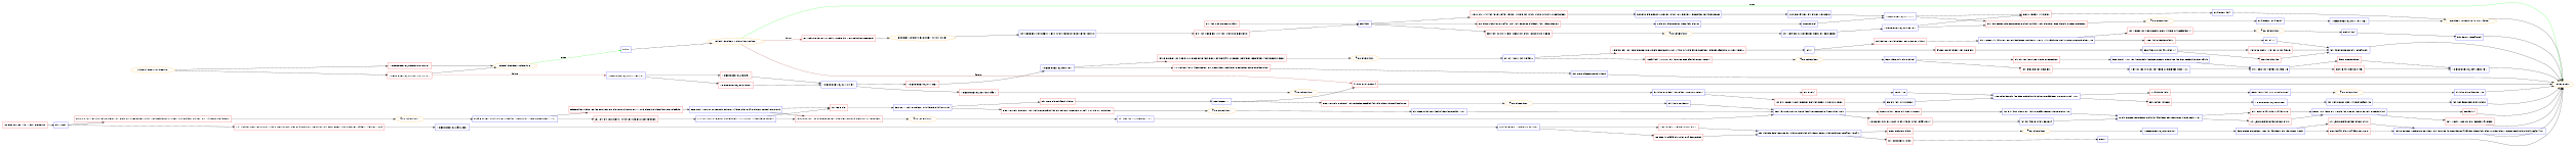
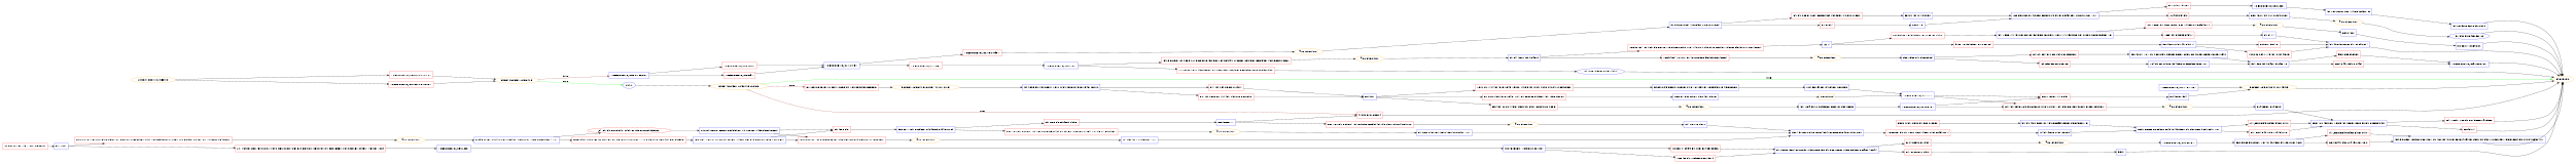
  digraph {
    fontname="DejaVu Sans"
    rankdir=LR
    node [color=blue fontname="DejaVu Sans" shape=box]
    edge [fontname="DejaVu Sans"]
    "AoiRank1Convo4 begins." [color=orange shape=""]
    n2 [color=red label="<RETRO_EMOJI_COOLARMSUP>"]
    n3 [color=red label="<RETRO_EMOJI_HAPPYARMSUP>"]
    n4 [color=orange label="Check boolean AoiBoring" shape=""]
-   n5 [label=Huhu]
+   n5 [label=Huhu shape=ellipse]
    n6 [label="<RETRO_EMOJI_THUMBSUP>"]
    n7 [color=orange label="Check boolean AoiBoringApology" shape=""]
    n8 [color=red label="<RETRO_EMOJI_AOICAT>"]
    n9 [color=red label="<RETRO_EMOJI_DOG>"]
    "Chat ends." [color=orange shape=""]
    n11 [color=red label="Du nehme sauer zu sein. Habe ich was Falsches gesagt?"]
    n12 [color=red label="[Nicht antworten.]"]
    n13 [color=red label="Ist das sowas wie ... ein Predasit?"]
    n14 [label="ein was?"]
    n15 [label="<RETRO_EMOJI_AWHUG>"]
    n16 [color=orange label="Boolean AoiBoringApology is now true." shape=""]
    n17 [color=red label="Stimmt. Du kennst keine Tiere von Deimos. Predasiten sind wie befallene Hunden mit großen Ohren. Du würdest sie lieben."]
    n18 [color=red label="Ah, richtig. Das kennst du nicht. Das ist ein Tier auf Deimos. Zerbrich dir deswegen nicht deinen süßen, kleinen Kopf."]
    n19 [color=red label="<RETRO_EMOJI_TWOHUGS>"]
    n20 [color=red label="<RETRO_EMOJI_KNIFE>"]
    n21 [label="ich habe es nicht gern wenn mich jemand langweilig nennt."]
    n22 [color=orange label="+10 Chemistry" shape=""]
    n23 [label="<RETRO_EMOJI_GLARE>"]
    n24 [color=orange label="+10 Chemistry" shape=""]
    n25 [label="<RETRO_EMOJI_OHNO>"]
    n26 [color=red label="Oh, ich habe es wirklich nicht so gemeint."]
    n27 [color=red label="Ok, ich nehme es zurück."]
    n28 [label="große ohren sind immer niedlich! siehst du viele predasiten? ^_^"]
    n29 [label="mal langsam, weltraumcowboy"]
    n30 [label="du bist gut bei virtuellen umarmungen!"]
    n31 [color=red label="Nur einer kann überleben. Du oder dein pelziger Begleiter. Entscheide dich."]
    n32 [color=red label="Keine Sorge! Ich habe nur grad eine leckere Mahlzeit für unseren pelzigen Begleiter kleingeschnitten."]
    n33 [label="ehrlich?"]
    n34 [color=red label="Eigentlich nicht. Es ist schwer, an sie ranzukommen ... und sie sind ziemlich gewalttätig."]
-   n35 [color=red label="Ja! Ich bin gut darin, mich an sie anzuschleichen."]
+   n35 [color=red label="Ja! Ich bin gut darin, mich an sie anzuschleichen." shape=ellipse]
    n36 [color=red label="Was ist ein Weltraumcowboy?"]
    n37 [color=red label="Ist das in 1999 ein Tier auf der Erde?"]
    n38 [color=red label="Ich bin sogar noch besser bei richtigen Umarmungen."]
    n39 [color=red label="Du auch!"]
-   n40 [label="Ich mag dieses Spiel nicht!"]
+   n40 [label="Ich mag dieses Spiel nicht!" shape=ellipse]
    n41 [color=orange label="+10 Chemistry" shape=""]
    n42 [color=red label="Ehrlich, tut mir leid, dass ich dich verstimmt habe."]
    n43 [color=red label="Du bist nicht langweilig, Aoi. Ich dachte einfach, ich wäre clever."]
    n44 [color=red label="Wenn du wirklich langweilig wärst, würde ich mich nicht mit dir unterhalten."]
    n45 [label="sag mal, warum musst du einem wilden tier auf Deimos nahe kommen?"]
    n46 [label="uuund warum genau schleichen wir uns an wilde tiere heran?"]
    n47 [label="ah richtig das kennst du nicht zerbrich dir deswegen nicht deinen großen kopf ;)"]
    n48 [label="da bin ich mir sicher!"]
    n49 [label="oooh <3"]
    n50 [label="oh ok! kann ich helfen?"]
    n51 [color=orange label="+10 Chemistry" shape=""]
    n52 [label="naja du bist schon ziemlich clever"]
    n53 [label="scheint die geschworenen sind von deiner verteidigung überzeugt"]
    n54 [color=red label="Ich jage sie."]
    n55 [color=red label="Naturschutz. Ich arbeite daran, die Tierwelt auf Deimos zu erhalten."]
-   n56 [color=red label="Dem geht an dich."]
+   n56 [color=red label="Punkt geht an dich."]
    n57 [color=red label="Ok, entspann dich."]
    n58 [label="was glaubst du ist das geheimnis einer perfekten umarmung? ^_^"]
    n59 [color=red label="Vergiss es! Ich hab die ganze Arbeit gemacht und willst mir die Ehre stehlen, dieses Gericht zu servieren?"]
    n60 [color=red label="Natürlich! Nur zu, du kannst das Gericht servieren!"]
    n61 [label="ich weiß es zu schätzen dass du das sagst"]
-   n62 [label=manchmal]
+   n62 [color=orange label=manchmal]
    n63 [label="und gewähren dir einen neustart"]
    n64 [label="das es ... ein problem mit überbevölkerung?"]
    n65 [color=orange label="+10 Chemistry" shape=""]
    n66 [color=orange label="+10 Chemistry" shape=""]
    n67 [label="gern!"]
    n68 [color=red label="Ein toller Körper."]
    n69 [color=red label="Aufrichtigkeit."]
    n70 [label="oh :("]
    n71 [color=orange label="+10 Chemistry" shape=""]
    n72 [label="<RETRO_EMOJI_HAPPY2>"]
    n73 [label="<RETRO_EMOJI_WINK>"]
    n74 [color=red label="Ich mag sie einfach nicht."]
    n75 [color=red label="Das war ein Scherz. Ich nehme tatsächlich an einem Programm teil, um sie zu erhalten."]
    n76 [label="oh! das ist wunderbar ^_^"]
    n77 [label="<RETRO_EMOJI_HAPPY2>"]
    n78 [label="<RETRO_EMOJI_STARE>"]
    n79 [label="Dem kann ich nur zustimmen!"]
    n80 [color=red label="Schlechte Neuigkeiten. Er mag es nicht."]
    n81 [color=red label="Gute Neuigkeiten. Er mag es!"]
    n82 [label="das wäre mir eine ehre!"]
    n83 [color=red label="Dann reden wir bald?"]
    n84 [color=red label="Oh, ich sehe Aois Emoticons sind zurück. Ich glaube, das ist ein gutes Zeichen."]
    n85 [label=oookaaaayyy]
    n86 [color=orange label="+10 Chemistry" shape=""]
    n87 [label="das könnte meine neue lieblingstatsache über dich sein"]
    n88 [label="das erste emoticon war im übrigen ein daumen hoch"]
    n89 [label="ich nehme an das würde helfen, ja"]
    n90 [color=orange label="+10 Chemistry" shape=""]
    n91 [label="ich wette wir können etwas leckeres zaubern wenn wir nächste mal zusammenarbeiten <3"]
    n92 [label="das freut mich für dich :')"]
    n93 [color=red label="Ich glaube, er mag es."]
    n94 [color=red label="Oh oh. Er kann es nicht ausstehen."]
    n95 [label="auf jeden fall!"]
    n96 [color=orange label="+10 Chemistry" shape=""]
    n97 [color=red label="Das war ein Scherz! Ich erhalte tatsächlich die Tierwelt auf Deimos."]
    n98 [label="ah hast mich erwischt! das ist schön ^_^"]
    n99 [color=red label="Freut mich, dass dir das zusagt."]
    n100 [color=red label="Warte ab, bis du noch mehr über mich erfährst ;)"]
    n101 [color=red label="Danke für die Aufklärung. LOL."]
    n102 [color=red label="Ah. Jetzt ergibt alles einen Sinn."]
    n103 [label="ich schätze deine einsicht!"]
-   n104 [label="du bist eine freude <3"]
+   n104 [label="du bist eine freude <3" shape=ellipse]
    n105 [color=red label="Ich wette, du hast recht. Das würde mir gefallen :)"]
    n106 [color=red label="Nee, ich arbeite allein."]
-   n107 [color=red label="Danke, danke."]
+   n107 [color=red label="Scherz, danke."]
    n108 [color=red label="Nicht so sehr, wie ich mich freue."]
    n109 [label="weil du es mit soviel liebe zubereitet hast ^_^"]
    n110 [label="das ist ok ^_^ du hast dein bestes getan oder? es ist der gedanke der zählt"]
    n111 [color=orange label="Boolean AoiBoring is now false." shape=""]
    n112 [label="auf jeden. auf bald!"]
    n113 [color=orange label="+10 Chemistry" shape=""]
    n114 [label="ich bin froh dass du keine gefährdeten tiere jagst <3"]
    n115 [label="lol ich freue mich darauf"]
    n116 [label="keine sorge, weltraumcowboy. du kannst immer darauf zählen dass ich die wunder der vergangenheit mit dir teile ^_^"]
    n117 [color=orange label="+10 Chemistry" shape=""]
    n118 [label="oh ok :')"]
    n119 [label="ich überlasse es dir, chefkoch!"]
    n120 [label="dnk das ich helfen durfte <3"]
    n121 [label="<RETRO_EMOJI_TINYSMILE>"]
    n122 [label="oh! LOL na dann"]
    n123 [label="mein erstes emoticon sollt im übrigen ein daumen hoch sein ^_^"]
    n124 [label="geht klar!"]
    n125 [color=red label="Danke für deine Hilfe!"]
    n126 [color=red label="Gern geschehen."]
    n127 [color=red label="Oh. Danke für die Aufklärung."]
    n128 [color=red label="Ah. Jetzt ergibt alles einen Sinn."]
    n129 [label="bis dann, chefkoch!"]
    n130 [label="<RETRO_EMOJI_GIVELOVE>"]
    n131 [label="aber von jetzt an werde ich sagen dass es ein predasit ist!"]
    n132 [color=red label="Perfekt :)"]
    n133 [color=red label="Lol. Mach, was du am besten findest."]
    "AoiRank1Convo4 begins." -> n2
    "AoiRank1Convo4 begins." -> n3
    n2 -> n4
    n3 -> n4
    n4 -> n5 [color=green label=true]
-   n3 -> n6 [color=brown label=false]
+   n4 -> n6 [color=brown label=false]
    n5 -> n7
    n6 -> n8
    n6 -> n9
    n7 -> "Chat ends." [color=green label=true]
-   n7 -> n11 [color=brown label=false]
-   n7 -> n12 [color=brown label=false]
+   n7 -> n11 [color=brown label=true]
+   n7 -> n12 [color=brown label=true]
    n8 -> n15
    n9 -> n15
    n11 -> n16
    n12 -> "Chat ends."
    n13 -> n14
    n14 -> n17
    n14 -> n18
    n15 -> n19
    n15 -> n20
    n16 -> n21
    n17 -> n22
    n18 -> n23
    n19 -> n24
    n20 -> n25
    n21 -> n26
+   n21 -> n27
    n22 -> n28
    n23 -> n29
    n24 -> n30
    n25 -> n31
    n25 -> n32
    n26 -> n33
    n27 -> n33
    n28 -> n34
    n28 -> n35
    n29 -> n36
    n29 -> n37
    n30 -> n38
    n30 -> n39
    n31 -> n40
    n32 -> n41
    n33 -> n42
    n33 -> n43
    n33 -> n44
    n34 -> n45
    n35 -> n46
    n36 -> n47
    n37 -> n47
    n38 -> n48
    n39 -> n49
    n40 -> "Chat ends."
    n41 -> n50
    n42 -> n51
    n43 -> n52
    n44 -> n53
    n45 -> n54
    n45 -> n55
    n46 -> n54
    n46 -> n55
    n47 -> n56
    n47 -> n57
    n48 -> n58
    n49 -> n58
    n50 -> n59
    n50 -> n60
    n51 -> n61
    n52 -> n62
    n53 -> n63
    n54 -> n64
    n55 -> n65
    n56 -> n66
    n57 -> n67
    n58 -> n68
    n58 -> n69
    n59 -> n70
    n60 -> n71
    n61 -> n72
    n62 -> n73
    n63 -> n73
    n64 -> n74
    n64 -> n75
    n65 -> n76
    n66 -> n77
    n67 -> "Chat ends."
    n68 -> n78
    n69 -> n79
    n70 -> n80
    n70 -> n81
    n71 -> n82
    n72 -> n83
    n72 -> n84
    n73 -> n83
    n73 -> n84
    n74 -> n85
    n75 -> n86
    n76 -> n87
    n77 -> n88
    n78 -> n89
    n79 -> n90
    n80 -> n91
    n81 -> n92
    n82 -> n93
    n82 -> n94
    n83 -> n95
    n84 -> n96
    n85 -> n12
    n85 -> n97
    n86 -> n98
-   n87 -> n99
    n87 -> n100
    n88 -> n101
    n88 -> n102
    n89 -> n103
    n90 -> n104
    n91 -> n105
    n91 -> n106
    n92 -> n107
    n92 -> n108
    n93 -> n109
    n94 -> n110
    n95 -> n111
    n96 -> n112
    n97 -> n113
    n98 -> n87
    n99 -> n114
    n100 -> n115
    n101 -> n116
    n102 -> n116
    n103 -> "Chat ends."
    n104 -> "Chat ends."
    n105 -> n117
    n106 -> n118
    n107 -> n119
    n108 -> n119
    n109 -> n120
    n110 -> n120
    n111 -> "Chat ends."
-   n112 -> n121
+   n112 -> n131
    n113 -> n122
    n114 -> n123
    n115 -> n123
    n116 -> "Chat ends."
    n117 -> n124
    n118 -> n119
    n119 -> "Chat ends."
    n120 -> n125
    n120 -> n126
    n121 -> n111
    n122 -> n87
    n123 -> n127
    n123 -> n128
    n124 -> n129
    n125 -> n130
    n126 -> n130
    n127 -> n131
    n128 -> n131
    n129 -> "Chat ends."
    n130 -> "Chat ends."
    n131 -> n132
    n131 -> n133
    n132 -> "Chat ends."
    n133 -> "Chat ends."
  }
